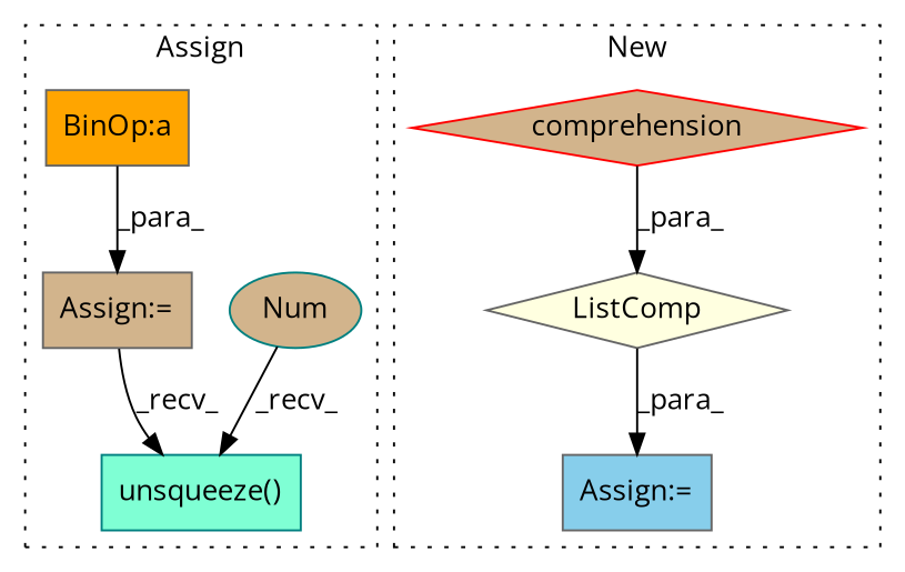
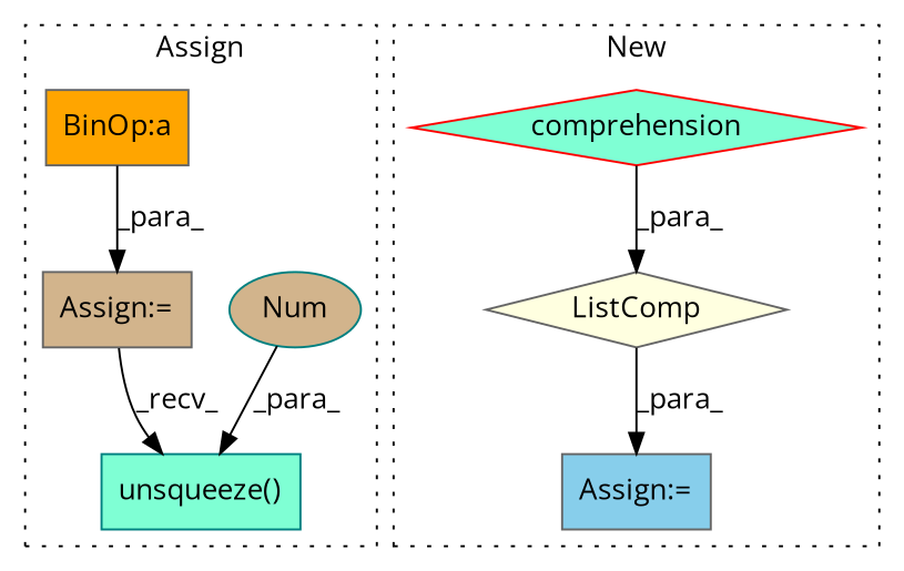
  digraph {
    fontname="Open Sans"
    node [a=68 color=gray40 fillcolor=aquamarine fontname="Open Sans" l=3 shape=box style=filled]
    edge [fontname="Open Sans"]
    n1 [a=75 color=teal l="47,1" label="unsqueeze()" s="4454,4502"]
    n2 [a=76 color=teal fillcolor=tan l=1 label=Num s=4501 shape=ellipse]
    n3 [fillcolor=tan label="Assign:=" s=4276]
    n4 [a=82 fillcolor=orange label="BinOp:a" s=4295]
    n5 [a=106 fillcolor=lightyellow l=72 label=ListComp s=4095 shape=diamond]
-   n6 [a=45 color=red fillcolor=tan label=comprehension s=4144 shape=diamond]
+   n6 [a=45 color=red label=comprehension s=4144 shape=diamond]
    n7 [fillcolor=skyblue label="Assign:=" s=4290]
    subgraph cluster_1 {
      label=Assign
      style=dotted
      n1
      n2
      n3
      n4
    }
    subgraph cluster_2 {
      label=New
      style=dotted
      n5
      n6
      n7
    }
-   n2 -> n1 [label=_recv_]
+   n2 -> n1 [label=_para_]
    n3 -> n1 [label=_recv_]
    n4 -> n3 [label=_para_]
    n5 -> n7 [label=_para_]
    n6 -> n5 [label=_para_]
  }
